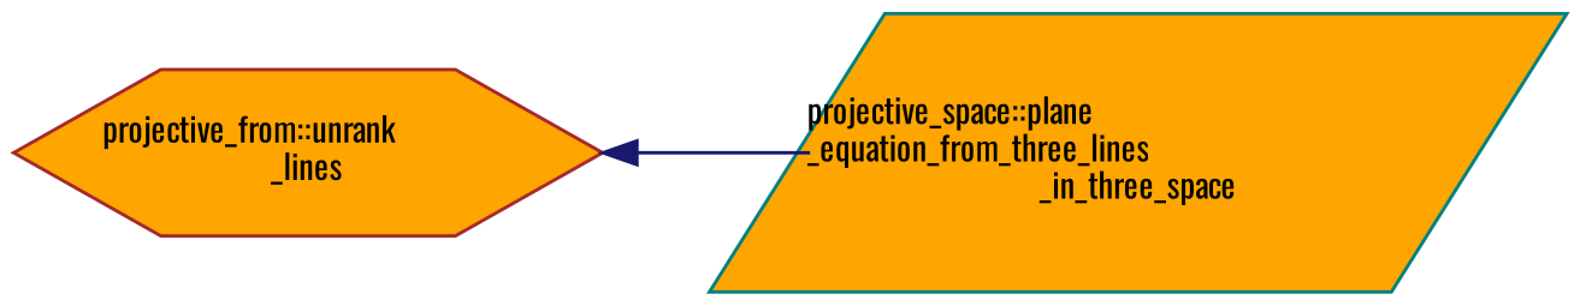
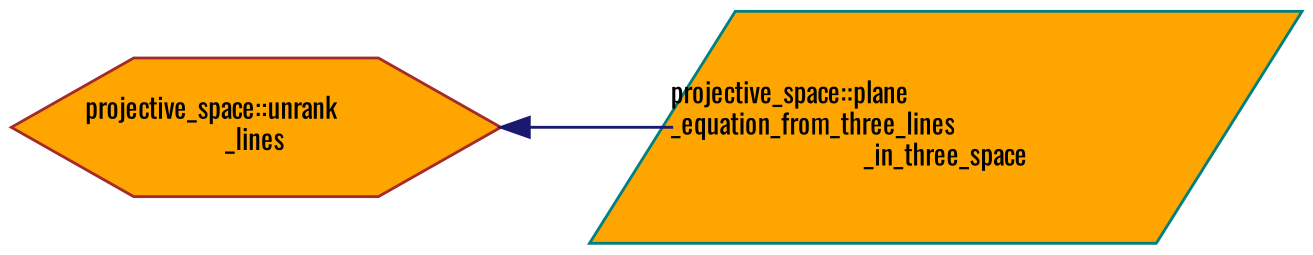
  digraph {
    rankdir=LR
    fontname=Oswald
    node [fillcolor=orange fontname=Oswald fontsize=10 style=filled]
-   n1 [color=brown fontcolor=black height=0.2 label="projective_from::unrank\l_lines" shape=hexagon width=0.4]
+   n1 [color=brown fontcolor=black height=0.2 label="projective_space::unrank\l_lines" shape=hexagon width=0.4]
    n2 [color=teal height=0.2 label="projective_space::plane\l_equation_from_three_lines\l_in_three_space" shape=parallelogram width=0.4]
    n1 -> n2 [color=midnightblue dir=back fontname=Oswald fontsize=10 labelfontname=Helvetica labelfontsize=10 style=solid]
  }
